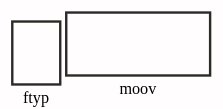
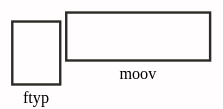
  <mxCell id="0" />
  <mxCell id="1" parent="0" />
- <mxCell id="2" value="moov" style="rounded=0;whiteSpace=wrap;html=1;strokeColor=#2D2926;fillColor=none;strokeWidth=4;fontFamily=Hack;labelBackgroundColor=none;labelPosition=center;verticalLabelPosition=bottom;align=center;verticalAlign=top;fontSize=27;fontStyle=0" parent="1" vertex="1"><mxGeometry x="110" y="20" width="240" height="105" as="geometry" /></mxCell>
+ <mxCell id="2" value="moov" style="rounded=0;whiteSpace=wrap;html=1;strokeColor=#2D2926;fillColor=none;strokeWidth=4;fontFamily=Hack;labelBackgroundColor=none;labelPosition=center;verticalLabelPosition=bottom;align=center;verticalAlign=top;fontSize=27;fontStyle=0" parent="1" vertex="1"><mxGeometry x="110" y="20" width="240" height="80" as="geometry" /></mxCell>
  <mxCell id="3" value="ftyp" style="rounded=0;whiteSpace=wrap;html=1;strokeColor=#2D2926;fillColor=none;strokeWidth=4;fontFamily=Hack;labelBackgroundColor=none;labelPosition=center;verticalLabelPosition=bottom;align=center;verticalAlign=top;fontSize=27;fontStyle=0" parent="1" vertex="1"><mxGeometry x="20" y="35" width="80" height="105" as="geometry" /></mxCell>
